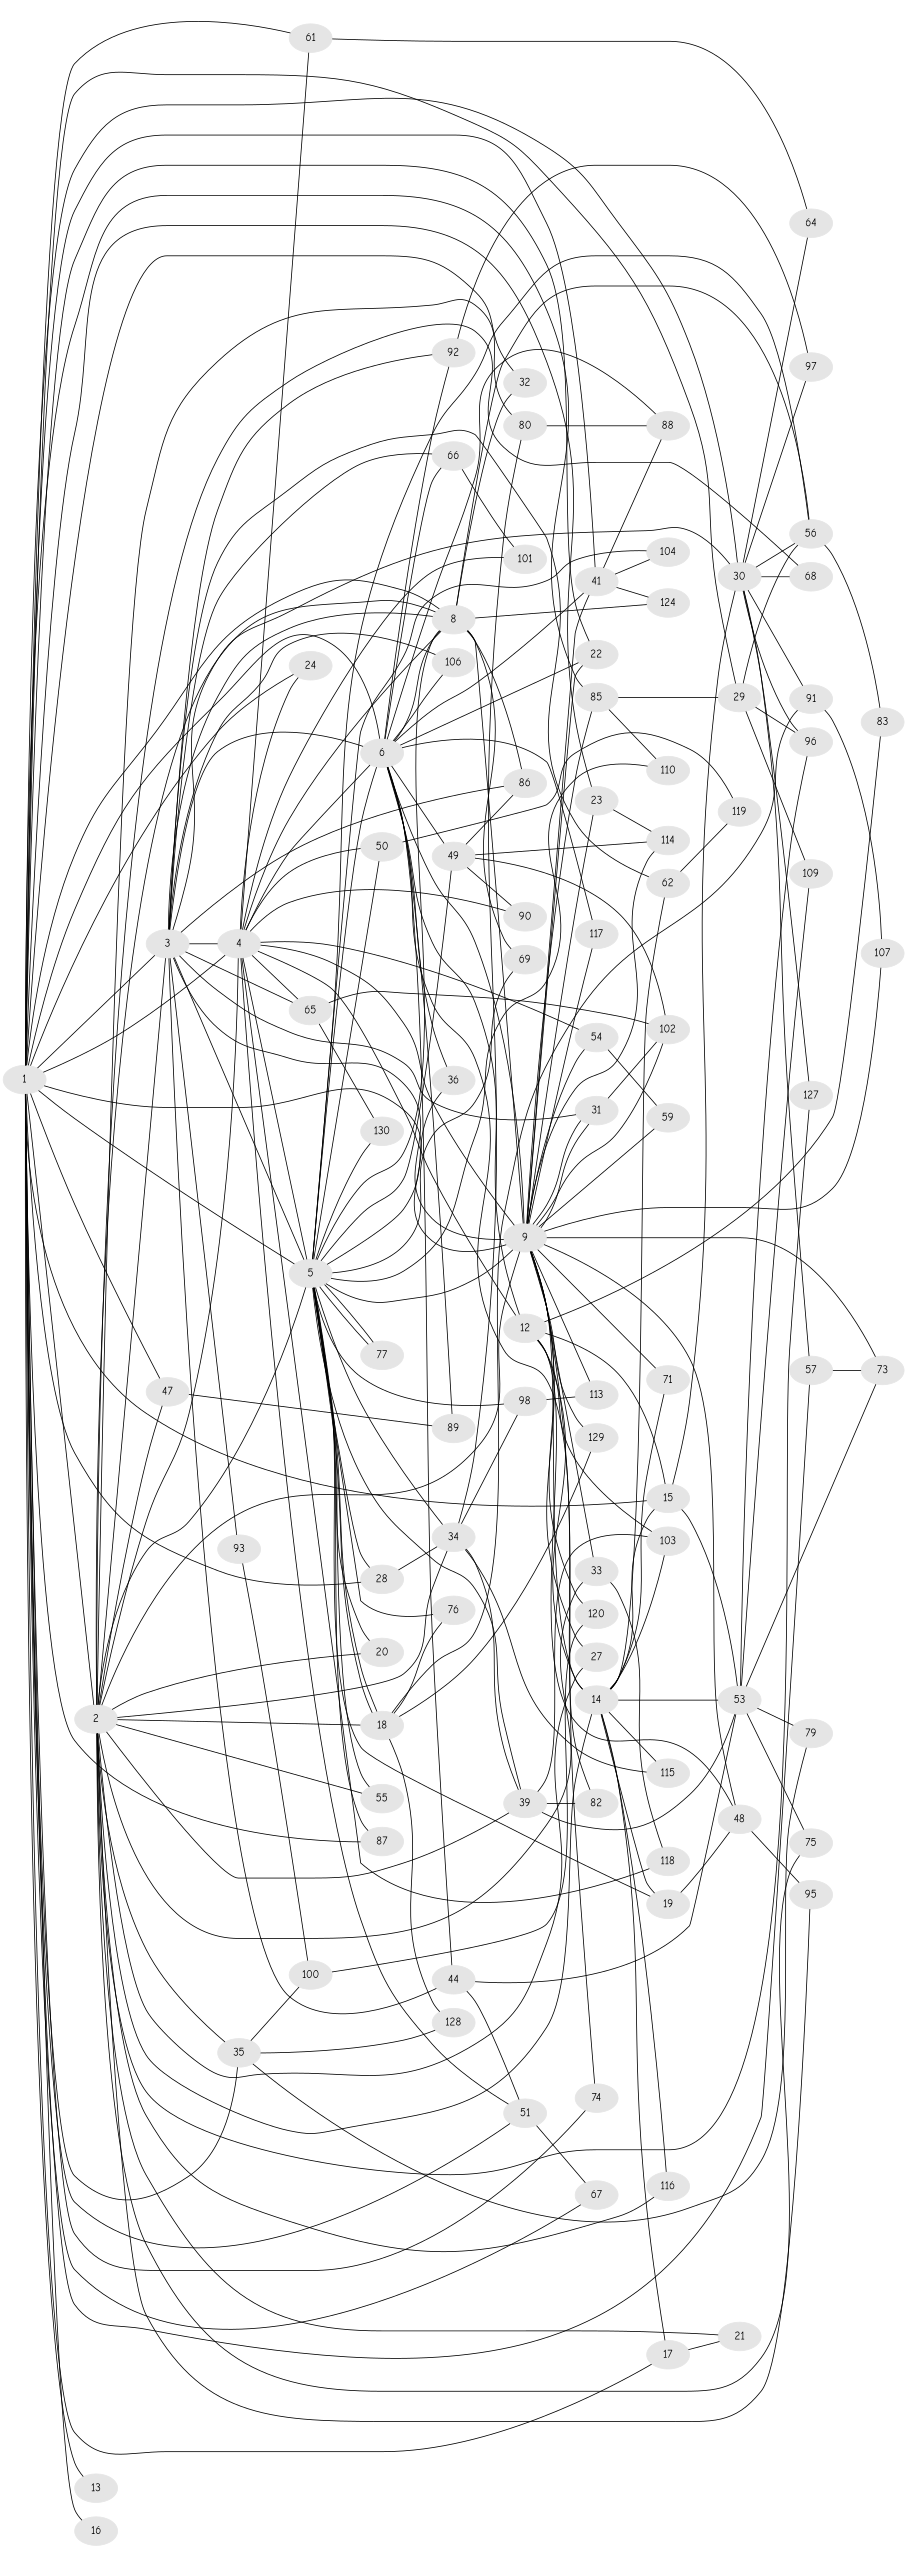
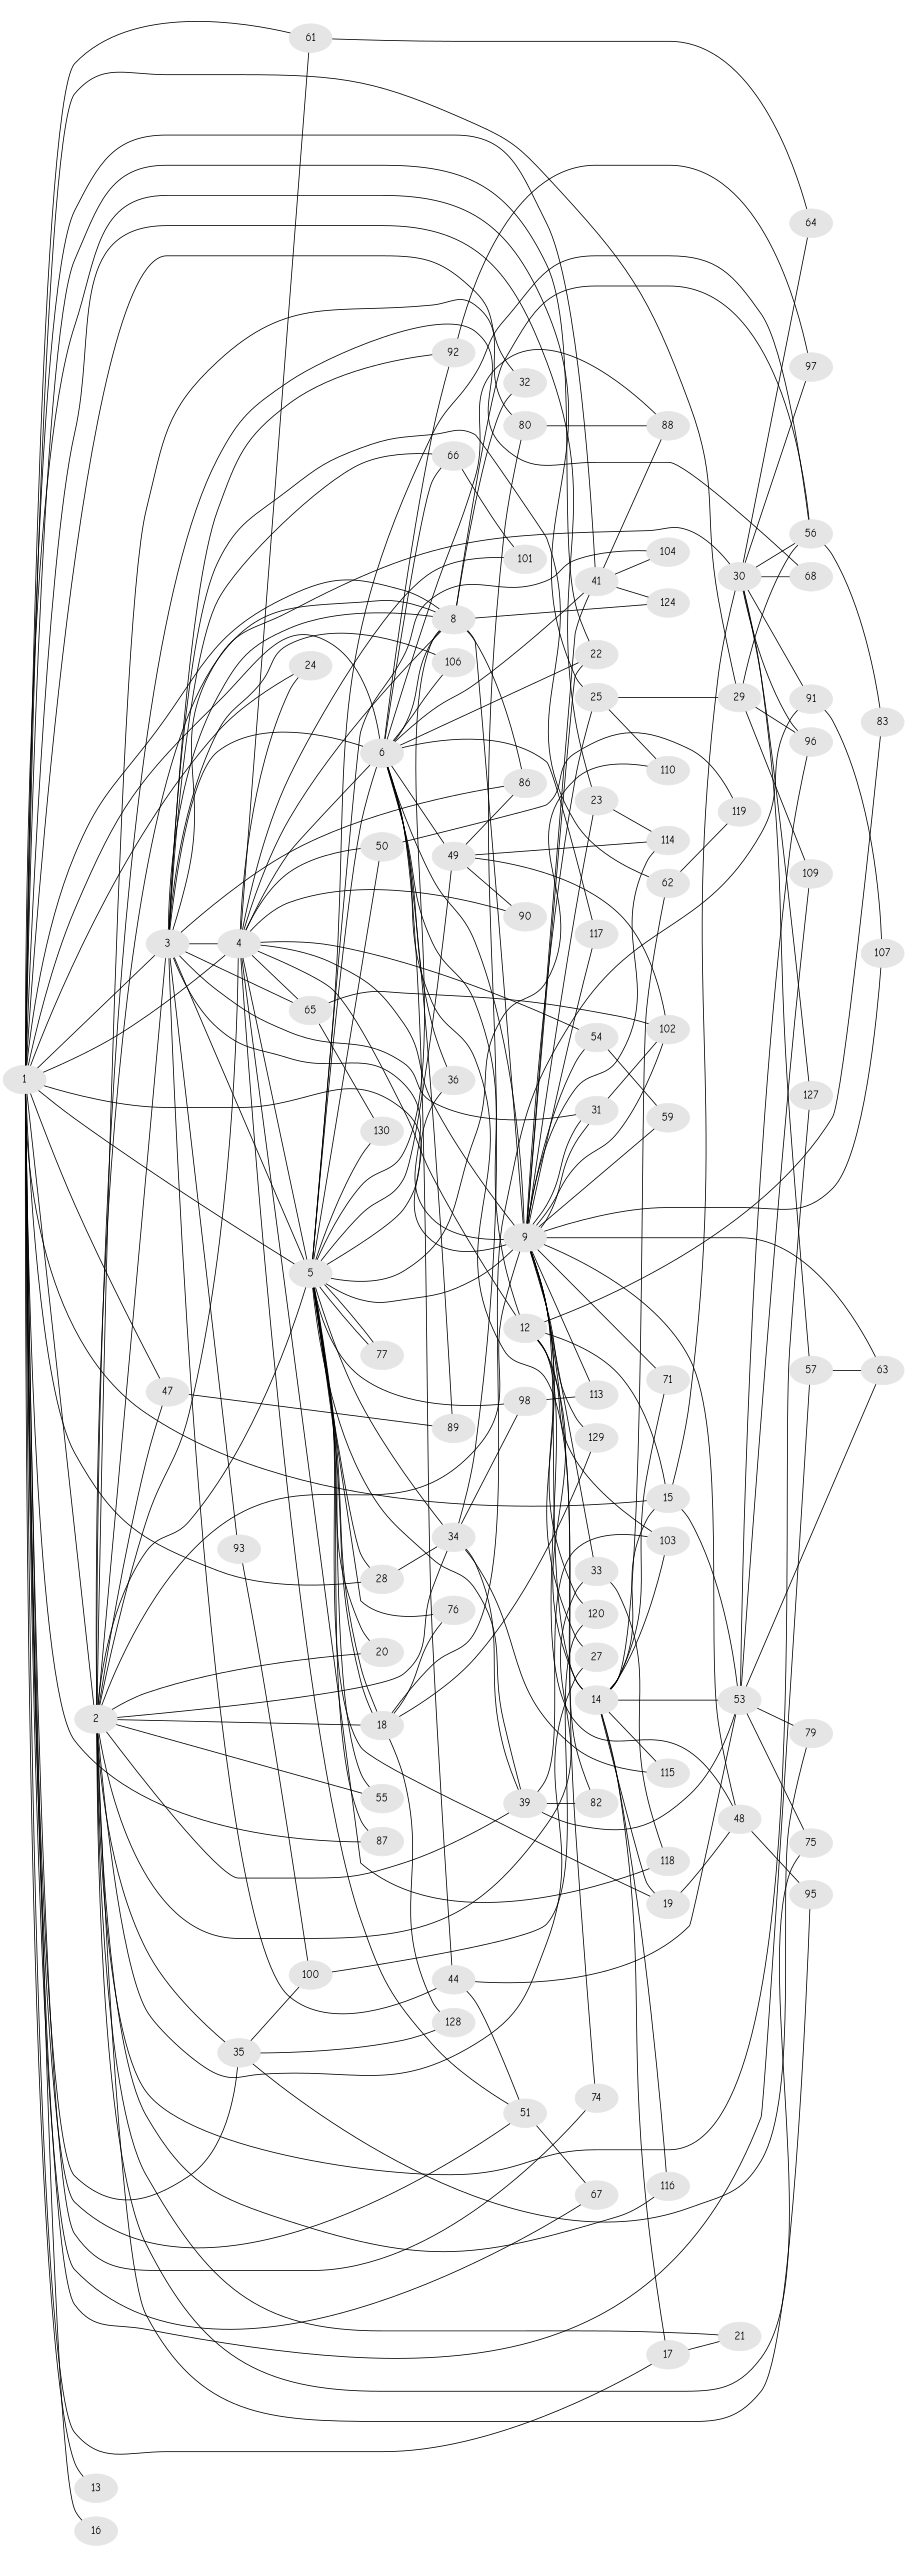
  graph {
    fontname="Comic Neue"
    rankdir=LR
    node [color=gray90 fontname="Comic Neue" style=filled]
    edge [fontname="Comic Neue"]
    1 [super="+7"]
    2 [super="+84"]
    3 [super="+42"]
    4 [super="+46"]
    5 [super="+93"]
    6 [super="+10"]
    8 [super="+38"]
    9 [super="+11"]
    13
    15 [super="+45"]
    16
    17
    22 [super="+99"]
    23
    24
-   25 [label=85]
+   25
    28
    29 [super="+78"]
    30 [super="+52"]
    32
    35
    41 [super="+60"]
    47
    51 [super="+70"]
    57
    61
    67
    74
    87
    14 [super="+40"]
    18 [super="+26"]
    20
    21
    27
    33
    34 [super="+37"]
    39
    55
    68
    75
    80
    95
    116
    127
    31 [super="+105"]
    n46 [label=93]
    44 [super="+81"]
    62
    65
    66
    86 [super="+112"]
    92
    106 [super="+121"]
    12 [super="+108"]
    50
    54
    90
    101
    118
    19
    36
    49 [super="+125"]
    56 [super="+58"]
-   69
    76
    77
    98
    104
    110
    130
    82
    88 [super="+111"]
    89
    117
    124
    48 [super="+94"]
    59
-   63 [super="+73" label=73]
+   63 [super="+73"]
    71
    102 [super="+122"]
    107
    113
    114 [super="+126"]
    120
    129
    53 [super="+72"]
    96 [super="+123"]
    109
    91
    64
    97
    128
    79
    100
    103
    115
    119
    83
    1 -- 2 [weight=2]
    1 -- 3 [weight=2]
    1 -- 4 [weight=2]
    1 -- 5 [weight=2]
    1 -- 6 [weight=4]
    1 -- 8 [weight=2]
    1 -- 9 [weight=3]
    1 -- 13
    1 -- 15
    1 -- 16
    1 -- 17
    1 -- 22
    1 -- 23
    1 -- 24
    1 -- 25
    1 -- 28
    1 -- 29
-   1 -- 30
    1 -- 32
    1 -- 35
    1 -- 41
    1 -- 47
    1 -- 51
    1 -- 57
    1 -- 61
    1 -- 67
    1 -- 74
    1 -- 87
    2 -- 3
    2 -- 4
    2 -- 5
    2 -- 8
    2 -- 9
    2 -- 35
    2 -- 47
-   2 -- 14
    2 -- 18
    2 -- 20
    2 -- 21
    2 -- 27
    2 -- 33
    2 -- 34
    2 -- 39
    2 -- 55
    2 -- 68
    2 -- 75
    2 -- 80
    2 -- 95
    2 -- 116
    2 -- 127
    3 -- 4 [weight=2]
    3 -- 5 [weight=2]
    3 -- 6 [weight=2]
    3 -- 8
    3 -- 9
    3 -- 30
    3 -- 31
    3 -- n46 [weight=2]
    3 -- 44
    3 -- 62
    3 -- 65
    3 -- 66
    3 -- 86
    3 -- 92
    3 -- 106 [weight=2]
    4 -- 5
    4 -- 6 [weight=2]
    4 -- 8
    4 -- 9
    4 -- 24
    4 -- 51
    4 -- 61
    4 -- 65
    4 -- 12
    4 -- 50
    4 -- 54
    4 -- 90
    4 -- 101
    4 -- 118
    5 -- 6 [weight=2]
    5 -- 8
    5 -- 9
    5 -- 28
    5 -- 87
    5 -- 18
    5 -- 18
    5 -- 20
    5 -- 34
    5 -- 39
    5 -- 55
    5 -- 50
    5 -- 19
    5 -- 36 [weight=2]
    5 -- 49
    5 -- 56
-   5 -- 69
    5 -- 76
    5 -- 77
    5 -- 77
    5 -- 98
    5 -- 104
    5 -- 110
    5 -- 130
    6 -- 8 [weight=2]
    6 -- 9 [weight=2]
    6 -- 22
    6 -- 41
    6 -- 44
    6 -- 66
    6 -- 92
    6 -- 106
    6 -- 12
    6 -- 36
    6 -- 49
    6 -- 82
    6 -- 88
    6 -- 89
    6 -- 117
    8 -- 9
    8 -- 32
    8 -- 86
    8 -- 56
-   8 -- 69
    8 -- 124
    9 -- 22
    9 -- 23
    9 -- 25
    9 -- 41
    9 -- 74
    9 -- 14
    9 -- 27
    9 -- 33
    9 -- 31
    9 -- 31
    9 -- 54
    9 -- 117
    9 -- 48
    9 -- 59
    9 -- 63
    9 -- 71
    9 -- 102
    9 -- 107
    9 -- 113
    9 -- 114
    9 -- 120
    9 -- 129
    15 -- 30
    15 -- 53
    17 -- 21
    23 -- 114
    25 -- 29
    25 -- 110
    28 -- 34
    29 -- 56
    29 -- 96
    29 -- 109
    30 -- 57
    30 -- 68
    30 -- 127
    30 -- 56
    30 -- 96
    30 -- 91
    30 -- 64
    30 -- 97
    35 -- 128
    35 -- 79
    35 -- 100
    41 -- 104
    41 -- 88
    41 -- 124
    47 -- 89
    51 -- 67
    57 -- 63
    61 -- 64
    14 -- 15
    14 -- 17
    14 -- 116
    14 -- 62
    14 -- 19
    14 -- 71
    14 -- 53
    14 -- 103
    14 -- 115
    18 -- 76
    18 -- 129
    18 -- 91
    18 -- 128
    33 -- 118
    34 -- 39
    34 -- 80
    34 -- 98
    34 -- 115
    39 -- 82
    39 -- 53
    39 -- 103
    80 -- 88
    31 -- 102
    n46 -- 100
    44 -- 51
    44 -- 53
    62 -- 119
    65 -- 130
    65 -- 102
    66 -- 101
    92 -- 97
    12 -- 15
    12 -- 14
    12 -- 48
    12 -- 103
    12 -- 83
    50 -- 119
    54 -- 59
    19 -- 48
    49 -- 86
    49 -- 90
    49 -- 102
    49 -- 114
    56 -- 83
    98 -- 113
    48 -- 95
    53 -- 75
    53 -- 63
    53 -- 96
    53 -- 109
    53 -- 79
    91 -- 107
    100 -- 120
  }
